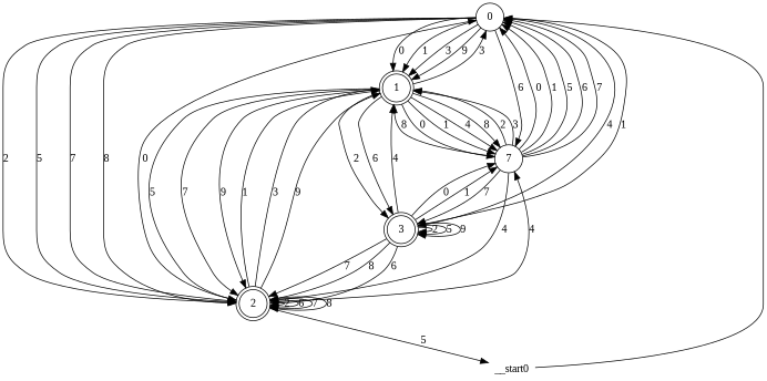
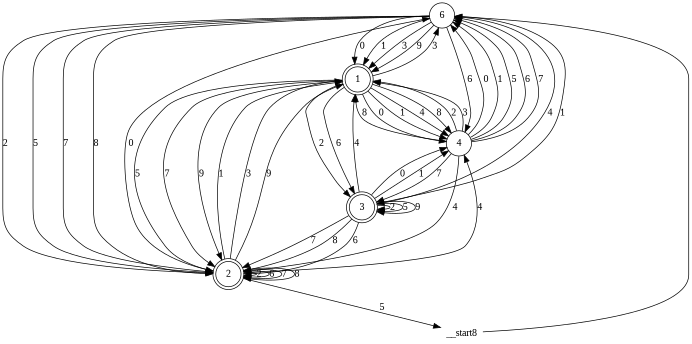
  digraph {
    fontname="Liberation Serif"
    node [fontname="Liberation Serif" shape=doublecircle]
    edge [fontname="Liberation Serif"]
-   n1 [label=0 shape=circle]
+   n1 [label=6 shape=circle]
    n2 [label=1]
    n3 [label=2]
    n4 [label=3]
-   n5 [label=7 shape=circle]
-   __start0 [height=0 shape=none width=0]
+   n5 [label=4 shape=circle]
+   __start0 [height=0 shape=none width=0 label=__start8]
    n1 -> n2 [label=0]
    n1 -> n2 [label=1]
    n1 -> n2 [label=3]
    n1 -> n2 [label=9]
    n1 -> n3 [label=2]
    n1 -> n3 [label=5]
    n1 -> n3 [label=7]
    n1 -> n3 [label=8]
    n1 -> n4 [label=4]
    n1 -> n5 [label=6]
    n2 -> n1 [label=3]
    n2 -> n3 [label=5]
    n2 -> n3 [label=7]
    n2 -> n3 [label=9]
    n2 -> n4 [label=2]
    n2 -> n4 [label=6]
    n2 -> n5 [label=0]
    n2 -> n5 [label=1]
    n2 -> n5 [label=4]
    n2 -> n5 [label=8]
    n3 -> n1 [label=0]
    n3 -> n2 [label=1]
    n3 -> n2 [label=3]
    n3 -> n2 [label=9]
    n3 -> n3 [label=2]
    n3 -> n3 [label=6]
    n3 -> n3 [label=7]
    n3 -> n3 [label=8]
    n3 -> n5 [label=4]
    n3 -> __start0 [label=5]
    n4 -> n1 [label=1]
    n4 -> n2 [label=4]
    n4 -> n3 [label=6]
    n4 -> n3 [label=7]
    n4 -> n3 [label=8]
    n4 -> n4 [label=2]
    n4 -> n4 [label=5]
    n4 -> n4 [label=9]
    n4 -> n5 [label=0]
    n4 -> n5 [label=1]
    n5 -> n1 [label=0]
    n5 -> n1 [label=1]
    n5 -> n1 [label=5]
    n5 -> n1 [label=6]
    n5 -> n1 [label=7]
    n5 -> n2 [label=2]
    n5 -> n2 [label=3]
    n5 -> n2 [label=8]
    n5 -> n3 [label=4]
    n5 -> n4 [label=7]
    __start0 -> n1
  }
